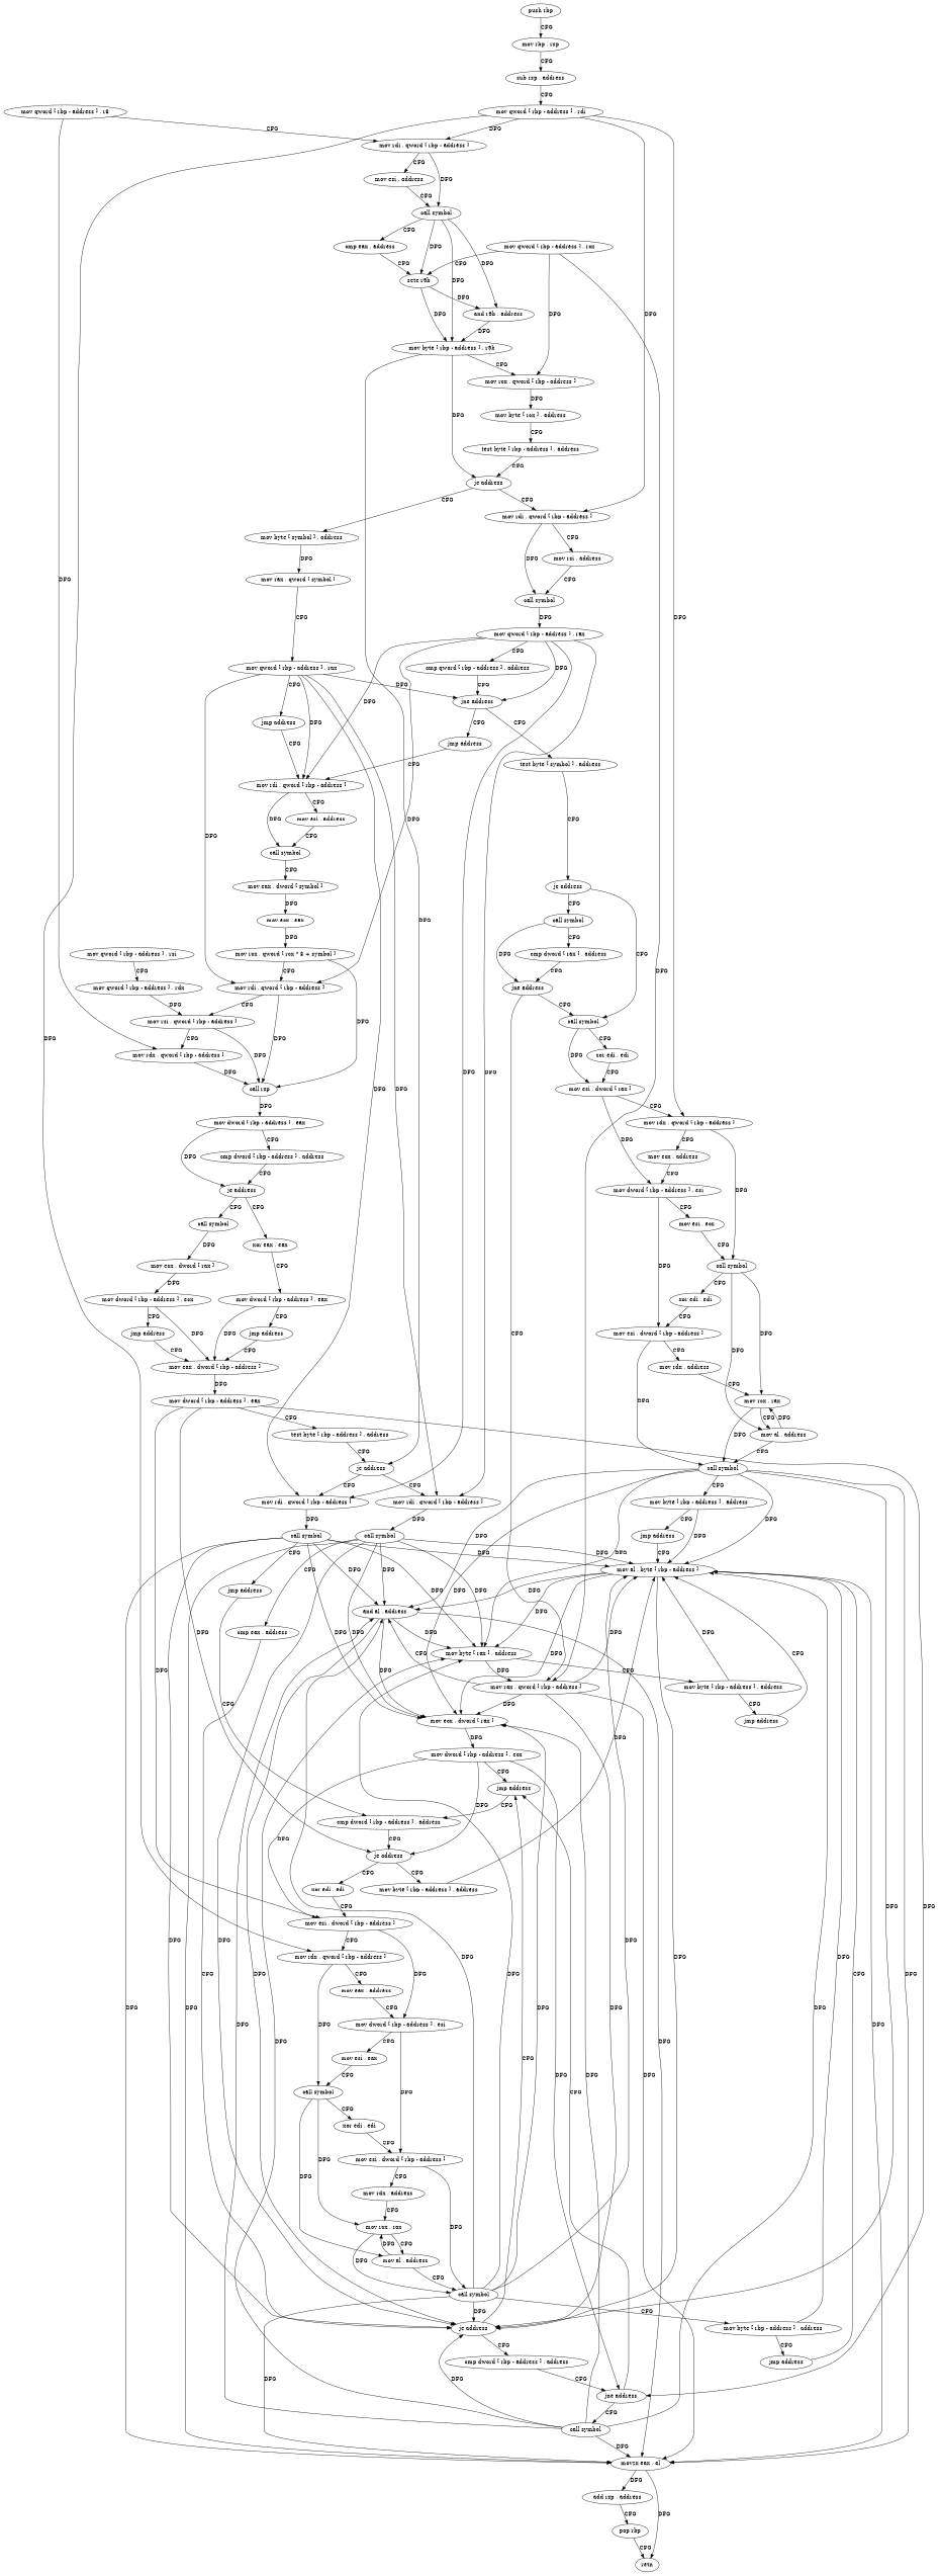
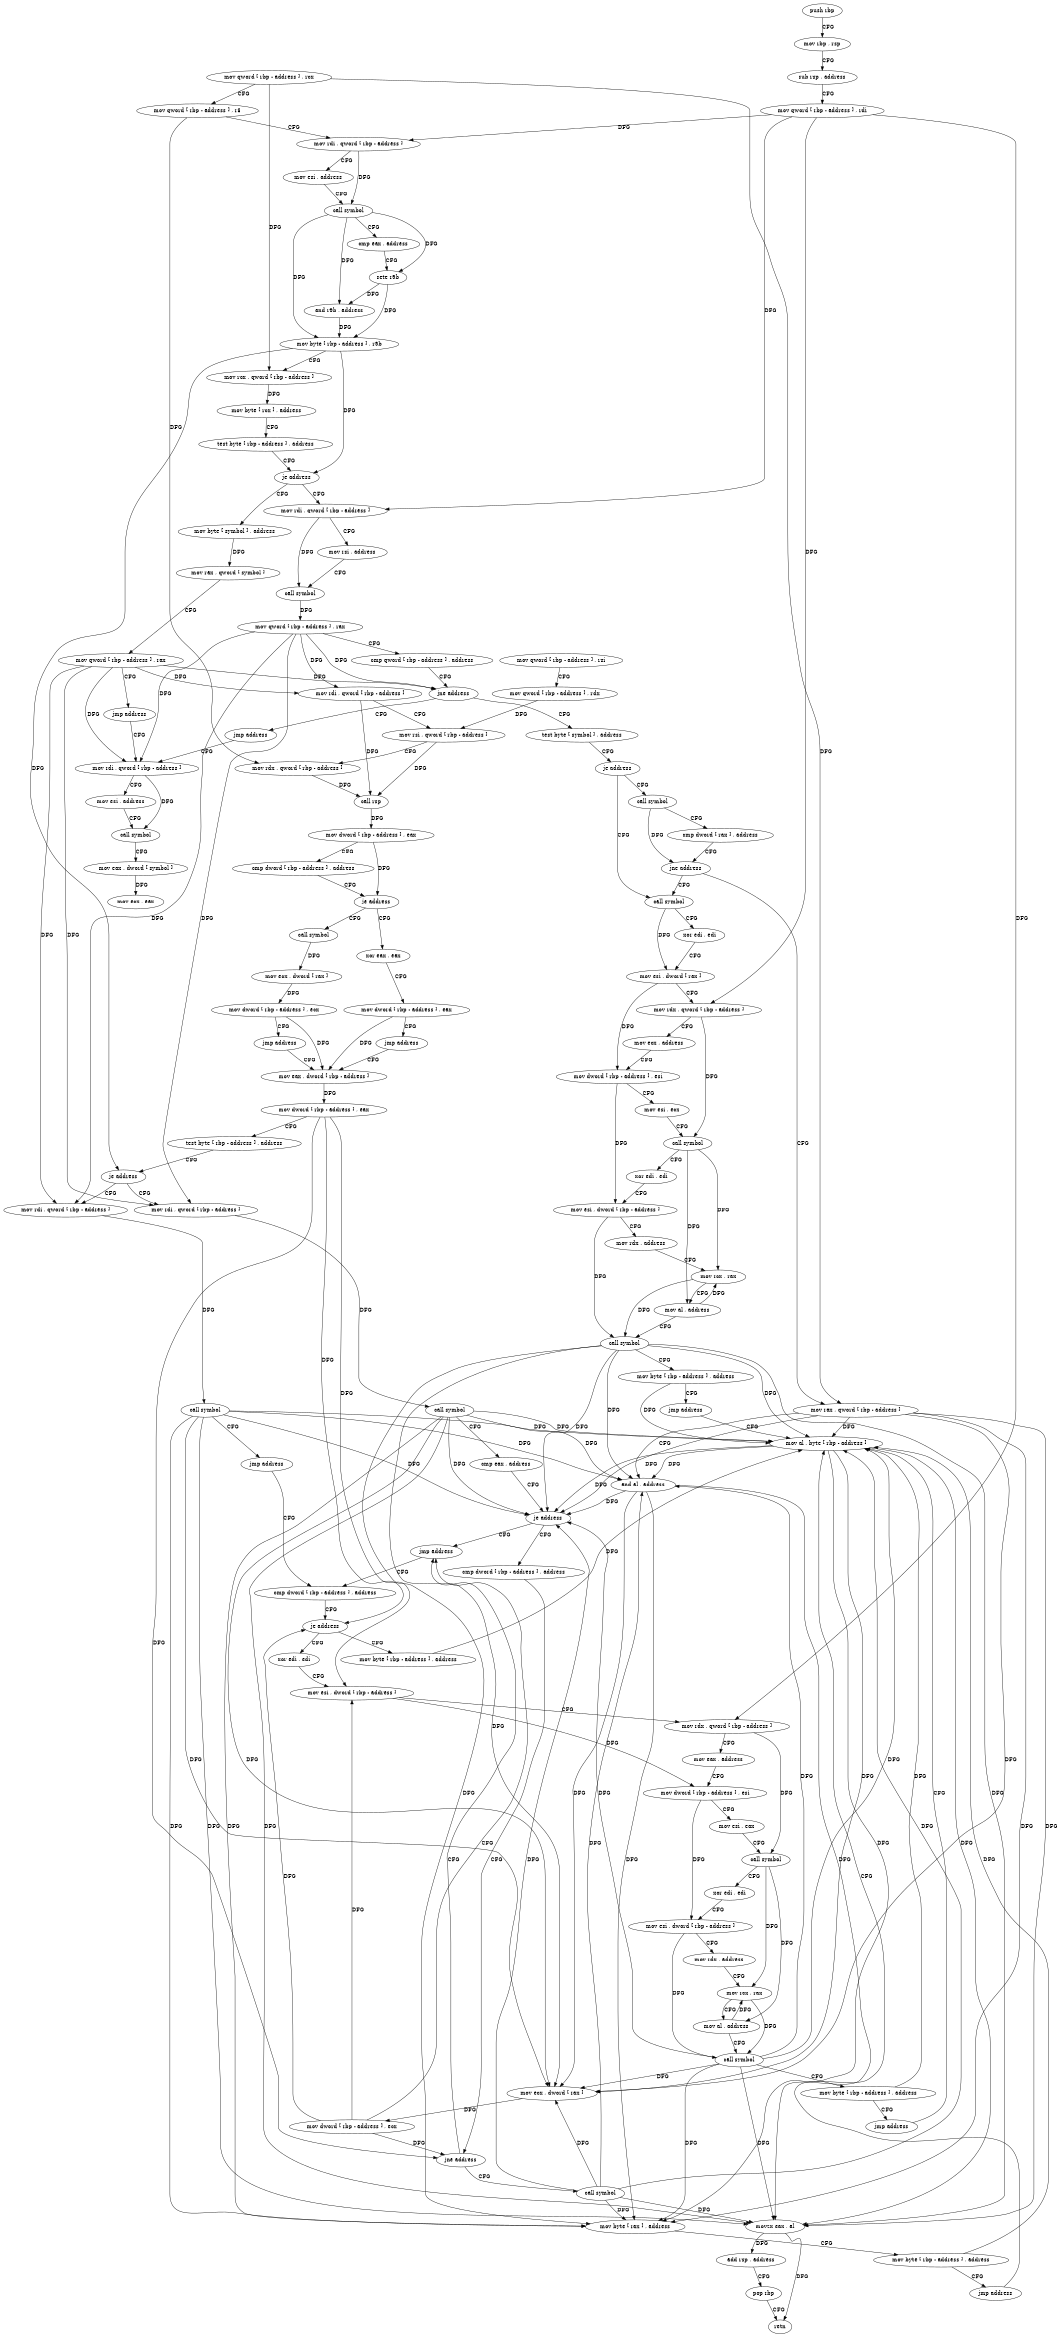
  digraph {
    n1 [label="push rbp"]
    n2 [label="mov rbp , rsp"]
    n3 [label="sub rsp , address"]
    n4 [label="mov qword [ rbp - address ] , rdi"]
    n5 [label="mov rdi , qword [ rbp - address ]"]
    n6 [label="mov rdi , qword [ rbp - address ]"]
    n7 [label="mov rdx , qword [ rbp - address ]"]
    n8 [label="mov rdx , qword [ rbp - address ]"]
    n9 [label="mov qword [ rbp - address ] , rsi"]
    n10 [label="mov qword [ rbp - address ] , rdx"]
    n11 [label="mov esi , address"]
    n12 [label="call symbol"]
    n13 [label="mov rsi , address"]
    n14 [label="call symbol"]
    n15 [label="mov ecx , address"]
    n16 [label="call symbol"]
    n17 [label="mov eax , address"]
    n18 [label="call symbol"]
    n19 [label="mov rsi , qword [ rbp - address ]"]
    n20 [label="mov qword [ rbp - address ] , rcx"]
    n21 [label="mov qword [ rbp - address ] , r8"]
    n22 [label="mov rcx , qword [ rbp - address ]"]
    n23 [label="mov rax , qword [ rbp - address ]"]
    n24 [label="mov rdx , qword [ rbp - address ]"]
    n25 [label="call rsp"]
    n26 [label="mov byte [ rcx ] , address"]
    n27 [label="mov al , byte [ rbp - address ]"]
    n28 [label="and al , address"]
    n29 [label="movzx eax , al"]
    n30 [label="mov byte [ rax ] , address"]
    n31 [label="je address"]
    n32 [label="mov ecx , dword [ rax ]"]
    n33 [label="cmp eax , address"]
    n34 [label="sete r9b"]
    n35 [label="and r9b , address"]
    n36 [label="mov byte [ rbp - address ] , r9b"]
    n37 [label="je address"]
    n38 [label="je address"]
    n39 [label="mov byte [ symbol ] , address"]
    n40 [label="mov rdi , qword [ rbp - address ]"]
    n41 [label="mov rdi , qword [ rbp - address ]"]
    n42 [label="test byte [ rbp - address ] , address"]
    n43 [label="mov rax , qword [ symbol ]"]
    n44 [label="mov qword [ rbp - address ] , rax"]
    n45 [label="mov qword [ rbp - address ] , rax"]
    n46 [label="cmp qword [ rbp - address ] , address"]
    n47 [label="jne address"]
    n48 [label="mov rdi , qword [ rbp - address ]"]
    n49 [label="mov rdi , qword [ rbp - address ]"]
    n50 [label="jmp address"]
    n51 [label="test byte [ symbol ] , address"]
    n52 [label="mov esi , address"]
    n53 [label="call symbol"]
    n54 [label="call symbol"]
    n55 [label="call symbol"]
    n56 [label="je address"]
    n57 [label="call symbol"]
    n58 [label="call symbol"]
    n59 [label="jmp address"]
    n60 [label="mov eax , dword [ symbol ]"]
    n61 [label="xor edi , edi"]
    n62 [label="mov esi , dword [ rax ]"]
    n63 [label="cmp dword [ rax ] , address"]
    n64 [label="jne address"]
    n65 [label="mov dword [ rbp - address ] , esi"]
    n66 [label="mov ecx , eax"]
-   n67 [label="mov rcx , qword [ rcx * 8 + symbol ]"]
    n68 [label="mov dword [ rbp - address ] , eax"]
    n69 [label="cmp dword [ rbp - address ] , address"]
    n70 [label="je address"]
    n71 [label="xor eax , eax"]
    n72 [label="call symbol"]
    n73 [label="mov dword [ rbp - address ] , eax"]
    n74 [label="mov ecx , dword [ rax ]"]
    n75 [label="jmp address"]
    n76 [label="mov eax , dword [ rbp - address ]"]
    n77 [label="mov dword [ rbp - address ] , ecx"]
    n78 [label="mov esi , ecx"]
    n79 [label="mov esi , dword [ rbp - address ]"]
    n80 [label="xor edi , edi"]
    n81 [label="mov rcx , rax"]
    n82 [label="mov al , address"]
    n83 [label="mov rdx , address"]
    n84 [label="call symbol"]
    n85 [label="mov byte [ rbp - address ] , address"]
    n86 [label="jmp address"]
    n87 [label="add rsp , address"]
    n88 [label=retn]
    n89 [label="mov byte [ rbp - address ] , address"]
    n90 [label="jmp address"]
    n91 [label="cmp dword [ rbp - address ] , address"]
    n92 [label="mov dword [ rbp - address ] , ecx"]
    n93 [label="mov dword [ rbp - address ] , eax"]
    n94 [label="test byte [ rbp - address ] , address"]
    n95 [label="jne address"]
    n96 [label="je address"]
    n97 [label="mov esi , dword [ rbp - address ]"]
    n98 [label="jmp address"]
    n99 [label="pop rbp"]
    n100 [label="jmp address"]
    n101 [label="call symbol"]
    n102 [label="mov byte [ rbp - address ] , address"]
    n103 [label="xor edi , edi"]
    n104 [label="mov dword [ rbp - address ] , esi"]
    n105 [label="cmp eax , address"]
    n106 [label="jmp address"]
    n107 [label="cmp dword [ rbp - address ] , address"]
    n108 [label="mov esi , eax"]
    n109 [label="mov esi , dword [ rbp - address ]"]
    n110 [label="xor edi , edi"]
    n111 [label="mov rcx , rax"]
    n112 [label="mov al , address"]
    n113 [label="mov rdx , address"]
    n114 [label="call symbol"]
    n115 [label="mov byte [ rbp - address ] , address"]
    n116 [label="jmp address"]
    n1 -> n2 [label=CFG]
    n2 -> n3 [label=CFG]
    n3 -> n4 [label=CFG]
    n4 -> n5 [label=DFG]
    n4 -> n6 [label=DFG]
    n4 -> n7 [label=DFG]
    n4 -> n8 [label=DFG]
    n5 -> n11 [label=CFG]
    n5 -> n12 [label=DFG]
    n6 -> n13 [label=CFG]
    n6 -> n14 [label=DFG]
    n7 -> n15 [label=CFG]
    n7 -> n16 [label=DFG]
    n8 -> n17 [label=CFG]
    n8 -> n18 [label=DFG]
    n9 -> n10 [label=CFG]
    n10 -> n19 [label=DFG]
    n11 -> n12 [label=CFG]
    n12 -> n33 [label=CFG]
    n12 -> n34 [label=DFG]
    n12 -> n35 [label=DFG]
    n12 -> n36 [label=DFG]
    n13 -> n14 [label=CFG]
    n14 -> n44 [label=DFG]
    n15 -> n65 [label=CFG]
    n16 -> n80 [label=CFG]
    n16 -> n81 [label=DFG]
    n16 -> n82 [label=DFG]
    n17 -> n104 [label=CFG]
    n18 -> n110 [label=CFG]
    n18 -> n111 [label=DFG]
    n18 -> n112 [label=DFG]
    n19 -> n24 [label=CFG]
    n19 -> n25 [label=DFG]
-   n20 -> n34 [label=CFG]
+   n20 -> n21 [label=CFG]
    n20 -> n22 [label=DFG]
    n20 -> n23 [label=DFG]
    n21 -> n5 [label=CFG]
    n21 -> n24 [label=DFG]
    n22 -> n26 [label=DFG]
    n23 -> n27 [label=DFG]
    n23 -> n28 [label=CFG]
    n23 -> n29 [label=DFG]
-   n30 -> n23 [label=DFG]
+   n23 -> n30 [label=DFG]
    n23 -> n31 [label=DFG]
    n23 -> n32 [label=DFG]
    n24 -> n25 [label=DFG]
    n25 -> n68 [label=DFG]
    n26 -> n42 [label=CFG]
    n27 -> n28 [label=DFG]
    n27 -> n29 [label=DFG]
    n27 -> n30 [label=DFG]
    n27 -> n31 [label=DFG]
    n27 -> n32 [label=DFG]
    n28 -> n29 [label=DFG]
    n28 -> n30 [label=DFG]
    n28 -> n31 [label=DFG]
    n28 -> n32 [label=DFG]
    n29 -> n87 [label=DFG]
    n29 -> n88 [label=DFG]
    n30 -> n89 [label=CFG]
    n31 -> n90 [label=CFG]
    n31 -> n91 [label=CFG]
    n32 -> n92 [label=DFG]
    n33 -> n34 [label=CFG]
    n34 -> n35 [label=DFG]
    n34 -> n36 [label=DFG]
    n35 -> n36 [label=DFG]
    n36 -> n22 [label=CFG]
    n36 -> n37 [label=DFG]
    n36 -> n38 [label=DFG]
    n37 -> n6 [label=CFG]
    n37 -> n39 [label=CFG]
    n38 -> n40 [label=CFG]
    n38 -> n41 [label=CFG]
    n39 -> n43 [label=DFG]
    n40 -> n54 [label=DFG]
    n41 -> n55 [label=DFG]
    n42 -> n37 [label=CFG]
    n43 -> n45 [label=CFG]
    n44 -> n40 [label=DFG]
    n44 -> n41 [label=DFG]
    n44 -> n46 [label=CFG]
    n44 -> n47 [label=DFG]
    n44 -> n48 [label=DFG]
    n44 -> n49 [label=DFG]
    n45 -> n40 [label=DFG]
    n45 -> n41 [label=DFG]
    n45 -> n47 [label=DFG]
    n45 -> n48 [label=DFG]
    n45 -> n49 [label=DFG]
    n45 -> n59 [label=CFG]
    n46 -> n47 [label=CFG]
    n47 -> n50 [label=CFG]
    n47 -> n51 [label=CFG]
    n48 -> n52 [label=CFG]
    n48 -> n53 [label=DFG]
    n49 -> n19 [label=CFG]
    n49 -> n25 [label=DFG]
    n50 -> n48 [label=CFG]
    n51 -> n56 [label=CFG]
    n52 -> n53 [label=CFG]
    n53 -> n60 [label=CFG]
    n54 -> n27 [label=DFG]
    n54 -> n28 [label=DFG]
    n54 -> n29 [label=DFG]
    n54 -> n30 [label=DFG]
    n54 -> n31 [label=DFG]
    n54 -> n32 [label=DFG]
    n54 -> n105 [label=CFG]
    n55 -> n27 [label=DFG]
    n55 -> n28 [label=DFG]
    n55 -> n29 [label=DFG]
    n55 -> n30 [label=DFG]
    n55 -> n31 [label=DFG]
    n55 -> n32 [label=DFG]
    n55 -> n106 [label=CFG]
    n56 -> n57 [label=CFG]
    n56 -> n58 [label=CFG]
    n57 -> n61 [label=CFG]
    n57 -> n62 [label=DFG]
    n58 -> n63 [label=CFG]
    n58 -> n64 [label=DFG]
    n59 -> n48 [label=CFG]
    n60 -> n66 [label=DFG]
    n61 -> n62 [label=CFG]
    n62 -> n7 [label=CFG]
    n62 -> n65 [label=DFG]
    n63 -> n64 [label=CFG]
    n64 -> n23 [label=CFG]
    n64 -> n57 [label=CFG]
    n65 -> n78 [label=CFG]
    n65 -> n79 [label=DFG]
-   n66 -> n67 [label=DFG]
-   n67 -> n25 [label=DFG]
-   n67 -> n49 [label=CFG]
    n68 -> n69 [label=CFG]
    n68 -> n70 [label=DFG]
    n69 -> n70 [label=CFG]
    n70 -> n71 [label=CFG]
    n70 -> n72 [label=CFG]
    n71 -> n73 [label=CFG]
    n72 -> n74 [label=DFG]
    n73 -> n75 [label=CFG]
    n73 -> n76 [label=DFG]
    n74 -> n77 [label=DFG]
    n75 -> n76 [label=CFG]
    n76 -> n93 [label=DFG]
    n77 -> n76 [label=DFG]
    n77 -> n98 [label=CFG]
    n78 -> n16 [label=CFG]
    n79 -> n83 [label=CFG]
    n79 -> n84 [label=DFG]
    n80 -> n79 [label=CFG]
    n81 -> n82 [label=CFG]
    n81 -> n84 [label=DFG]
    n82 -> n81 [label=DFG]
    n82 -> n84 [label=CFG]
    n83 -> n81 [label=CFG]
    n84 -> n27 [label=DFG]
    n84 -> n28 [label=DFG]
    n84 -> n29 [label=DFG]
    n84 -> n30 [label=DFG]
    n84 -> n31 [label=DFG]
    n84 -> n32 [label=DFG]
    n84 -> n85 [label=CFG]
    n85 -> n27 [label=DFG]
    n85 -> n86 [label=CFG]
    n86 -> n27 [label=CFG]
    n87 -> n99 [label=CFG]
    n89 -> n27 [label=DFG]
    n89 -> n100 [label=CFG]
    n90 -> n107 [label=CFG]
    n91 -> n95 [label=CFG]
    n92 -> n90 [label=CFG]
    n92 -> n95 [label=DFG]
    n92 -> n96 [label=DFG]
    n92 -> n97 [label=DFG]
    n93 -> n94 [label=CFG]
    n93 -> n95 [label=DFG]
    n93 -> n96 [label=DFG]
    n93 -> n97 [label=DFG]
    n94 -> n38 [label=CFG]
    n95 -> n90 [label=CFG]
    n95 -> n101 [label=CFG]
    n96 -> n102 [label=CFG]
    n96 -> n103 [label=CFG]
    n97 -> n8 [label=CFG]
    n97 -> n104 [label=DFG]
    n98 -> n76 [label=CFG]
    n99 -> n88 [label=CFG]
    n100 -> n27 [label=CFG]
    n101 -> n27 [label=DFG]
    n101 -> n28 [label=DFG]
    n101 -> n29 [label=DFG]
    n101 -> n30 [label=DFG]
    n101 -> n31 [label=DFG]
    n101 -> n32 [label=DFG]
    n102 -> n27 [label=DFG]
    n103 -> n97 [label=CFG]
    n104 -> n108 [label=CFG]
    n104 -> n109 [label=DFG]
    n105 -> n31 [label=CFG]
    n106 -> n107 [label=CFG]
    n107 -> n96 [label=CFG]
    n108 -> n18 [label=CFG]
    n109 -> n113 [label=CFG]
    n109 -> n114 [label=DFG]
    n110 -> n109 [label=CFG]
    n111 -> n112 [label=CFG]
    n111 -> n114 [label=DFG]
    n112 -> n111 [label=DFG]
    n112 -> n114 [label=CFG]
    n113 -> n111 [label=CFG]
    n114 -> n27 [label=DFG]
    n114 -> n28 [label=DFG]
    n114 -> n29 [label=DFG]
    n114 -> n30 [label=DFG]
    n114 -> n31 [label=DFG]
    n114 -> n32 [label=DFG]
    n114 -> n115 [label=CFG]
    n115 -> n27 [label=DFG]
    n115 -> n116 [label=CFG]
    n116 -> n27 [label=CFG]
  }
